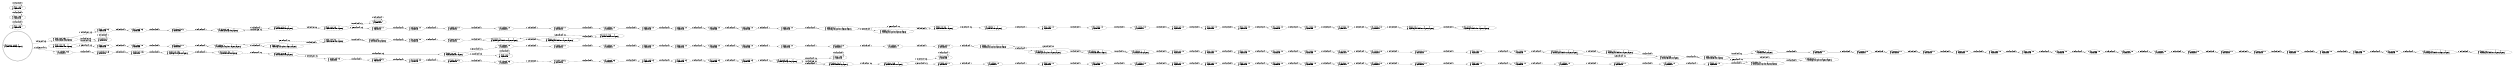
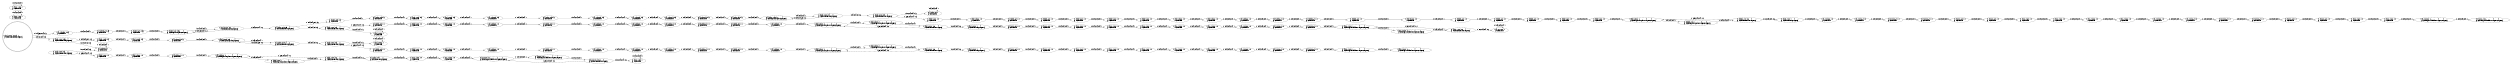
  digraph {
    rankdir=LR
    n1 [label="Y (1,2,5,0,0,0) 0.125\lA (action_sense_box2_agent3)\l" labeljust=l shape=doublecircle]
    n2 [label="Y (1,2,5,0,0,0) 0.25\lA (action_sense_box3_agent3)\l"]
    n3 [label="Y (1,2,5,0,5,0) 0.25\lA (action_idle)\l"]
    n4 [label="Y (1,2,5,0,0,0) 1\lA (action_idle)\l"]
    n5 [label="Y (1,2,5,0,0,5) 0.5\lA (action_idle)\l"]
    n6 [label="Y (1,2,5,0,5,0) 0.25\lA (action_idle)\l"]
    n7 [label="Y (1,2,2,1,2,2) 1\lA (action_idle)\l"]
    n8 [label="Y (1,2,2,2,2,2) 1\lA (action_cpush_left_box1_agent2_agent3)\l"]
    n9 [label="Y (1,2,2,2,2,2) 1\lA (action_cpush_left_box1_agent2_agent3)\l"]
    n10 [label="Y (1,2,5,2,2,2) 1\lA (action_move_up_agent3)\l"]
    n11 [label="Y (1,2,2,2,2,2) 1.0\lA (action_idle)\l"]
    n12 [label="Y (1,2,2,2,2,2) 1.0\lA (action_idle)\l"]
    n13 [label="Y (1,5,5,5,2,0) 1\lA (action_cpush_up_box1_agent2_agent3)\l"]
    n14 [label="Y (1,5,5,5,2,0) 1\lA (action_cpush_up_box1_agent2_agent3)\l"]
    n15 [label="Y (1,5,5,2,2,0) 0.8\lA (action_sense_box1_agent3)\l"]
    n16 [label="Y (1,5,5,2,2,2) 0.8\lA (action_sense_box1_agent3)\l"]
    n17 [label="Y (1,5,5,5,2,2) 1\lA (action_cpush_up_box1_agent2_agent3)\l"]
    n18 [label="Y (1,5,5,5,2,2) 1\lA (action_cpush_up_box1_agent2_agent3)\l"]
    n19 [label="Y (1,2,5,0,2,2) 1\lA (action_idle)\l"]
    n20 [label="Y (1,2,5,0,2,2) 0.5\lA (action_sense_box1_agent3)\l"]
    n21 [label="Y (1,5,5,5,2,2) 1.0\lA (action_idle)\l"]
    n22 [label="Y (1,5,5,5,2,2) 1.0\lA (action_idle)\l"]
    n23 [label="Y (1,2,5,0,2,0) 1\lA (action_idle)\l"]
    n24 [label="Y (1,2,5,0,2,0) 0.5\lA (action_sense_box1_agent3)\l"]
    n25 [label="Y (1,5,5,5,2,0) 1.0\lA (action_idle)\l"]
    n26 [label="Y (1,5,5,5,2,0) 1.0\lA (action_idle)\l"]
    n27 [label="Y (1,2,5,0,2,5) 0.5\lA (action_push_up_box3_agent3)\l"]
    n28 [label="Y (1,2,5,0,2,2) 0.4\lA (action_sense_box3_agent3)\l"]
    n29 [label="Y (1,2,5,0,2,0) 0.25\lA (action_sense_box3_agent3)\l"]
    n30 [label="Y (1,2,5,0,2,5) 0.5\lA (action_idle)\l"]
    n31 [label="Y (1,2,5,0,2,5) 0.5\lA (action_idle)\l"]
    n32 [label="Y (1,2,5,0,2,0) 0.2\lA (action_sense_box2_agent3)\l"]
    n33 [label="Y (1,2,5,0,5,0) 0.25\lA (action_push_up_box2_agent3)\l"]
    n34 [label="Y (1,2,2,1,0,2) 1\lA (action_idle)\l"]
    n35 [label="Y (1,2,2,2,0,2) 1\lA (action_cpush_left_box1_agent2_agent3)\l"]
    n36 [label="Y (1,2,2,2,0,2) 1\lA (action_cpush_left_box1_agent2_agent3)\l"]
    n37 [label="Y (1,2,2,2,0,0) 1\lA (action_cpush_left_box1_agent2_agent3)\l"]
    n38 [label="Y (1,2,2,2,0,0) 1\lA (action_cpush_left_box1_agent2_agent3)\l"]
    n39 [label="Y (1,2,2,1,0,0) 0.8\lA (action_sense_box1_agent3)\l"]
    n40 [label="Y (1,2,5,2,0,2) 1\lA (action_move_up_agent3)\l"]
    n41 [label="Y (1,2,2,2,0,2) 1.0\lA (action_idle)\l"]
    n42 [label="Y (1,2,2,2,0,2) 1.0\lA (action_idle)\l"]
    n43 [label="Y (1,2,5,2,0,0) 1\lA (action_move_up_agent3)\l"]
    n44 [label="Y (1,2,2,2,0,0) 1.0\lA (action_idle)\l"]
    n45 [label="Y (1,2,2,2,0,0) 1.0\lA (action_idle)\l"]
    n46 [label="Y (1,5,5,2,0,2) 0.8\lA (action_sense_box1_agent3)\l"]
    n47 [label="Y (1,5,5,5,0,2) 1\lA (action_cpush_up_box1_agent2_agent3)\l"]
    n48 [label="Y (1,5,5,5,0,2) 1\lA (action_cpush_up_box1_agent2_agent3)\l"]
    n49 [label="Y (1,2,5,0,0,2) 1\lA (action_idle)\l"]
    n50 [label="Y (1,2,5,0,0,2) 0.5\lA (action_sense_box1_agent3)\l"]
    n51 [label="Y (1,5,5,5,0,2) 1.0\lA (action_idle)\l"]
    n52 [label="Y (1,5,5,5,0,2) 1.0\lA (action_idle)\l"]
    n53 [label="Y (1,5,5,2,0,0) 0.8\lA (action_sense_box1_agent3)\l"]
    n54 [label="Y (1,5,5,5,0,0) 1\lA (action_cpush_up_box1_agent2_agent3)\l"]
    n55 [label="Y (1,5,5,5,0,0) 1\lA (action_cpush_up_box1_agent2_agent3)\l"]
    n56 [label="Y (1,2,5,0,0,2) 0.4\lA (action_sense_box3_agent3)\l"]
    n57 [label="Y (1,2,5,0,0,5) 0.5\lA (action_push_up_box3_agent3)\l"]
    n58 [label="Y (1,2,2,1,0,0) 1\lA (action_idle)\l"]
    n59 [label="Y (1,2,5,0,0,0) 0.5\lA (action_sense_box1_agent3)\l"]
    n60 [label="Y (1,5,5,5,0,0) 1.0\lA (action_idle)\l"]
    n61 [label="Y (1,5,5,5,0,0) 1.0\lA (action_idle)\l"]
    n62 [label="Y (1,2,2,1,2,0) 1\lA (action_idle)\l"]
    n63 [label="Y (1,2,2,1,2,0) 0.8\lA (action_sense_box1_agent3)\l"]
    n64 [label="Y (1,2,2,2,2,0) 1\lA (action_cpush_left_box1_agent2_agent3)\l"]
    n65 [label="Y (1,2,2,2,2,0) 1\lA (action_cpush_left_box1_agent2_agent3)\l"]
    n66 [label="Y (1,2,5,2,2,0) 1\lA (action_move_up_agent3)\l"]
    n67 [label="Y (1,2,2,2,2,0) 1.0\lA (action_idle)\l"]
    n68 [label="Y (1,2,2,2,2,0) 1.0\lA (action_idle)\l"]
    n69 [label="Y (1,2,5,0,0,5) 0.5\lA (action_idle)\l"]
    n70 [label="Y (1,2,5,0,5,0) 0.25\lA (action_idle)\l"]
    n71 [label="Y (1,2,5,0,0,5) 0.5\lA (action_idle)\l"]
    n72 [label="Y (1,5,5,5,0,0) 1.0\lA (action_idle)\l"]
    n73 [label="Y (1,2,5,0,2,5) 0.5\lA (action_idle)\l"]
    n74 [label="Y (1,2,5,0,2,5) 0.5\lA (action_idle)\l"]
    n75 [label="Y (1,2,5,0,2,5) 0.5\lA (action_idle)\l"]
    n76 [label="Y (1,2,5,0,2,5) 0.5\lA (action_idle)\l"]
    n77 [label="Y (1,2,5,0,2,5) 0.5\lA (action_idle)\l"]
    n78 [label="Y (1,2,5,0,2,5) 0.5\lA (action_idle)\l"]
    n79 [label="Y (1,2,5,0,2,5) 0.5\lA (action_idle)\l"]
    n80 [label="Y (1,2,5,0,2,5) 0.5\lA (action_idle)\l"]
    n81 [label="Y (1,2,5,0,2,5) 0.5\lA (action_idle)\l"]
    n82 [label="Y (1,5,5,5,2,0) 1.0\lA (action_idle)\l"]
    n83 [label="Y (1,5,5,5,2,0) 1.0\lA (action_idle)\l"]
    n84 [label="Y (1,5,5,5,2,0) 1.0\lA (action_idle)\l"]
    n85 [label="Y (1,5,5,5,2,0) 1.0\lA (action_idle)\l"]
    n86 [label="Y (1,5,5,5,2,0) 1.0\lA (action_idle)\l"]
    n87 [label="Y (1,5,5,5,2,0) 1.0\lA (action_idle)\l"]
    n88 [label="Y (1,5,5,5,2,0) 1.0\lA (action_idle)\l"]
    n89 [label="Y (1,5,5,5,2,0) 1.0\lA (action_idle)\l"]
    n90 [label="Y (1,5,5,5,2,0) 1.0\lA (action_idle)\l"]
    n91 [label="Y (1,5,5,5,0,2) 1.0\lA (action_idle)\l"]
    n92 [label="Y (1,5,5,5,0,2) 1.0\lA (action_idle)\l"]
    n93 [label="Y (1,5,5,5,0,2) 1.0\lA (action_idle)\l"]
    n94 [label="Y (1,5,5,5,0,2) 1.0\lA (action_idle)\l"]
    n95 [label="Y (1,5,5,5,0,2) 1.0\lA (action_idle)\l"]
    n96 [label="Y (1,5,5,5,0,2) 1.0\lA (action_idle)\l"]
    n97 [label="Y (1,5,5,5,0,2) 1.0\lA (action_idle)\l"]
    n98 [label="Y (1,5,5,5,0,2) 1.0\lA (action_idle)\l"]
    n99 [label="Y (1,5,5,5,0,2) 1.0\lA (action_idle)\l"]
    n100 [label="Y (1,5,5,5,2,2) 1.0\lA (action_idle)\l"]
    n101 [label="Y (1,5,5,5,2,2) 1.0\lA (action_idle)\l"]
    n102 [label="Y (1,5,5,5,2,2) 1.0\lA (action_idle)\l"]
    n103 [label="Y (1,5,5,5,2,2) 1.0\lA (action_idle)\l"]
    n104 [label="Y (1,5,5,5,2,2) 1.0\lA (action_idle)\l"]
    n105 [label="Y (1,5,5,5,2,2) 1.0\lA (action_idle)\l"]
    n106 [label="Y (1,5,5,5,2,2) 1.0\lA (action_idle)\l"]
    n107 [label="Y (1,5,5,5,2,2) 1.0\lA (action_idle)\l"]
    n108 [label="Y (1,5,5,5,2,2) 1.0\lA (action_idle)\l"]
    n109 [label="Y (1,5,5,5,2,2) 1.0\lA (action_idle)\l"]
    n110 [label="Y (1,5,5,5,2,2) 1.0\lA (action_idle)\l"]
    n111 [label="Y (1,5,5,5,2,2) 1.0\lA (action_idle)\l"]
    n112 [label="Y (1,5,5,5,2,2) 1.0\lA (action_idle)\l"]
    n113 [label="Y (1,5,5,5,2,2) 1.0\lA (action_idle)\l"]
    n114 [label="Y (1,5,5,5,2,2) 1.0\lA (action_idle)\l"]
    n115 [label="Y (1,5,5,5,2,2) 1.0\lA (action_idle)\l"]
    n116 [label="Y (1,5,5,5,2,2) 1.0\lA (action_idle)\l"]
    n117 [label="Y (1,2,2,2,2,0) 1.0\lA (action_idle)\l"]
    n118 [label="Y (1,2,2,2,2,0) 1.0\lA (action_idle)\l"]
    n119 [label="Y (1,2,2,2,2,0) 1.0\lA (action_idle)\l"]
    n120 [label="Y (1,2,2,2,2,0) 1.0\lA (action_idle)\l"]
    n121 [label="Y (1,2,2,2,2,0) 1.0\lA (action_idle)\l"]
    n122 [label="Y (1,2,2,2,2,0) 1.0\lA (action_idle)\l"]
    n123 [label="Y (1,2,2,2,2,0) 1.0\lA (action_idle)\l"]
    n124 [label="Y (1,2,2,2,2,0) 1.0\lA (action_idle)\l"]
    n125 [label="Y (1,2,2,2,0,2) 1.0\lA (action_idle)\l"]
    n126 [label="Y (1,2,2,2,0,2) 1.0\lA (action_idle)\l"]
    n127 [label="Y (1,2,2,2,0,2) 1.0\lA (action_idle)\l"]
    n128 [label="Y (1,2,2,2,0,2) 1.0\lA (action_idle)\l"]
    n129 [label="Y (1,2,2,2,0,2) 1.0\lA (action_idle)\l"]
    n130 [label="Y (1,2,2,2,0,2) 1.0\lA (action_idle)\l"]
    n131 [label="Y (1,2,2,2,0,2) 1.0\lA (action_idle)\l"]
    n132 [label="Y (1,2,2,2,0,2) 1.0\lA (action_idle)\l"]
    n133 [label="Y (1,2,2,2,2,2) 1.0\lA (action_idle)\l"]
    n134 [label="Y (1,2,2,2,2,2) 1.0\lA (action_idle)\l"]
    n135 [label="Y (1,2,2,2,2,2) 1.0\lA (action_idle)\l"]
    n136 [label="Y (1,2,2,2,2,2) 1.0\lA (action_idle)\l"]
    n137 [label="Y (1,2,2,2,2,2) 1.0\lA (action_idle)\l"]
    n138 [label="Y (1,2,2,2,2,2) 1.0\lA (action_idle)\l"]
    n139 [label="Y (1,2,2,2,2,2) 1.0\lA (action_idle)\l"]
    n140 [label="Y (1,2,2,2,2,2) 1.0\lA (action_idle)\l"]
    n141 [label="Y (1,2,2,2,2,2) 1.0\lA (action_idle)\l"]
    n142 [label="Y (1,2,2,2,2,2) 1.0\lA (action_idle)\l"]
    n143 [label="Y (1,2,2,2,2,2) 1.0\lA (action_idle)\l"]
    n144 [label="Y (1,2,2,2,2,2) 1.0\lA (action_idle)\l"]
    n145 [label="Y (1,2,2,2,2,2) 1.0\lA (action_idle)\l"]
    n146 [label="Y (1,2,2,2,2,2) 1.0\lA (action_idle)\l"]
    n147 [label="Y (1,2,2,2,2,2) 1.0\lA (action_idle)\l"]
    n148 [label="Y (1,2,2,2,2,2) 1.0\lA (action_idle)\l"]
    n1 -> n2 [label="o (null,no,null) 0.5\l"]
    n1 -> n3 [label="o (null,yes,null) 0.5\l"]
    n2 -> n4 [label="o (null,null,no) 0.5\l"]
    n2 -> n5 [label="o (null,null,yes) 0.5\l"]
    n3 -> n6 [label="o (null,null,null) 1\l"]
    n4 -> n4 [label="o (null,null,null) 1\l"]
    n5 -> n69 [label="o (null,null,null) 1\l"]
    n6 -> n70 [label="o (null,null,null) 1\l"]
    n7 -> n7 [label="o (null,null,null) 1\l"]
    n8 -> n9 [label="o (null,null,null) 1\l"]
    n10 -> n11 [label="o (null,null,null) 1\l"]
    n11 -> n12 [label="o (null,null,null) 1\l"]
    n12 -> n133 [label="o (null,null,null) 1\l"]
    n13 -> n14 [label="o (null,null,null) 1\l"]
    n14 -> n15 [label="o (null,null,null) 1\l"]
    n15 -> n13 [label="o (yes,null,null) 0.2\l"]
    n15 -> n66 [label="o (no,null,null) 0.8\l"]
    n16 -> n10 [label="o (no,null,null) 0.8\l"]
    n16 -> n17 [label="o (yes,null,null) 0.2\l"]
    n17 -> n18 [label="o (null,null,null) 1\l"]
    n18 -> n16 [label="o (null,null,null) 1\l"]
    n19 -> n19 [label="o (null,null,null) 1\l"]
    n20 -> n19 [label="o (no,null,null) 0.5\l"]
    n20 -> n21 [label="o (yes,null,null) 0.5\l"]
    n21 -> n22 [label="o (null,null,null) 1\l"]
    n22 -> n100 [label="o (null,null,null) 1\l"]
    n23 -> n23 [label="o (null,null,null) 1\l"]
    n24 -> n23 [label="o (no,null,null) 0.5\l"]
    n24 -> n25 [label="o (yes,null,null) 0.5\l"]
    n25 -> n26 [label="o (null,null,null) 1\l"]
    n26 -> n82 [label="o (null,null,null) 1\l"]
    n27 -> n28 [label="o (null,null,null) 1\l"]
    n28 -> n20 [label="o (null,null,no) 0.8\l"]
    n28 -> n27 [label="o (null,null,yes) 0.2\l"]
    n29 -> n24 [label="o (null,null,no) 0.5\l"]
    n29 -> n30 [label="o (null,null,yes) 0.5\l"]
    n30 -> n31 [label="o (null,null,null) 1\l"]
    n31 -> n73 [label="o (null,null,null) 1\l"]
    n32 -> n29 [label="o (null,no,null) 0.8\l"]
+   n32 -> n33 [label="o (null,yes,null) 0.2\l"]
    n33 -> n32 [label="o (null,null,null) 1\l"]
    n34 -> n34 [label="o (null,null,null) 1\l"]
    n35 -> n36 [label="o (null,null,null) 1\l"]
    n37 -> n38 [label="o (null,null,null) 1\l"]
    n38 -> n39 [label="o (null,null,null) 1\l"]
    n39 -> n37 [label="o (yes,null,null) 0.2\l"]
-   n27 -> n58 [label="o (no,null,null) 0.8\l"]
+   n39 -> n58 [label="o (no,null,null) 0.8\l"]
    n40 -> n41 [label="o (null,null,null) 1\l"]
    n41 -> n42 [label="o (null,null,null) 1\l"]
    n42 -> n125 [label="o (null,null,null) 1\l"]
    n43 -> n44 [label="o (null,null,null) 1\l"]
    n44 -> n45 [label="o (null,null,null) 1\l"]
    n45 -> n37 [label="o (null,null,null) 1\l"]
    n46 -> n40 [label="o (no,null,null) 0.8\l"]
    n46 -> n47 [label="o (yes,null,null) 0.2\l"]
    n47 -> n48 [label="o (null,null,null) 1\l"]
    n48 -> n46 [label="o (null,null,null) 1\l"]
    n49 -> n49 [label="o (null,null,null) 1\l"]
    n50 -> n49 [label="o (no,null,null) 0.5\l"]
    n50 -> n51 [label="o (yes,null,null) 0.5\l"]
    n51 -> n52 [label="o (null,null,null) 1\l"]
    n52 -> n91 [label="o (null,null,null) 1\l"]
    n53 -> n43 [label="o (no,null,null) 0.8\l"]
    n53 -> n54 [label="o (yes,null,null) 0.2\l"]
    n54 -> n55 [label="o (null,null,null) 1\l"]
    n55 -> n53 [label="o (null,null,null) 1\l"]
    n56 -> n50 [label="o (null,null,no) 0.8\l"]
    n56 -> n57 [label="o (null,null,yes) 0.2\l"]
    n57 -> n56 [label="o (null,null,null) 1\l"]
    n58 -> n58 [label="o (null,null,null) 1\l"]
    n59 -> n4 [label="o (no,null,null) 0.5\l"]
    n59 -> n60 [label="o (yes,null,null) 0.5\l"]
    n60 -> n61 [label="o (null,null,null) 1\l"]
    n61 -> n72 [label="o (null,null,null) 1\l"]
    n62 -> n62 [label="o (null,null,null) 1\l"]
-   n63 -> n16 [label="o (no,null,null) 0.8\l"]
+   n63 -> n62 [label="o (no,null,null) 0.8\l"]
    n63 -> n64 [label="o (yes,null,null) 0.2\l"]
    n64 -> n65 [label="o (null,null,null) 1\l"]
    n65 -> n63 [label="o (null,null,null) 1\l"]
    n66 -> n67 [label="o (null,null,null) 1\l"]
    n67 -> n68 [label="o (null,null,null) 1\l"]
    n68 -> n117 [label="o (null,null,null) 1\l"]
    n69 -> n71 [label="o (null,null,null) 1\l"]
    n70 -> n33 [label="o (null,null,null) 1\l"]
    n71 -> n57 [label="o (null,null,null) 1\l"]
    n72 -> n54 [label="o (null,null,null) 1\l"]
    n73 -> n74 [label="o (null,null,null) 1\l"]
    n74 -> n75 [label="o (null,null,null) 1\l"]
    n75 -> n76 [label="o (null,null,null) 1\l"]
    n76 -> n77 [label="o (null,null,null) 1\l"]
    n77 -> n78 [label="o (null,null,null) 1\l"]
    n78 -> n79 [label="o (null,null,null) 1\l"]
    n79 -> n80 [label="o (null,null,null) 1\l"]
    n80 -> n81 [label="o (null,null,null) 1\l"]
    n81 -> n27 [label="o (null,null,null) 1\l"]
    n82 -> n83 [label="o (null,null,null) 1\l"]
    n83 -> n84 [label="o (null,null,null) 1\l"]
    n84 -> n85 [label="o (null,null,null) 1\l"]
    n85 -> n86 [label="o (null,null,null) 1\l"]
    n86 -> n87 [label="o (null,null,null) 1\l"]
    n87 -> n88 [label="o (null,null,null) 1\l"]
    n88 -> n89 [label="o (null,null,null) 1\l"]
    n89 -> n90 [label="o (null,null,null) 1\l"]
    n90 -> n13 [label="o (null,null,null) 1\l"]
    n91 -> n92 [label="o (null,null,null) 1\l"]
    n92 -> n93 [label="o (null,null,null) 1\l"]
    n93 -> n94 [label="o (null,null,null) 1\l"]
    n94 -> n95 [label="o (null,null,null) 1\l"]
    n95 -> n96 [label="o (null,null,null) 1\l"]
    n96 -> n97 [label="o (null,null,null) 1\l"]
    n97 -> n98 [label="o (null,null,null) 1\l"]
    n98 -> n99 [label="o (null,null,null) 1\l"]
    n99 -> n47 [label="o (null,null,null) 1\l"]
    n100 -> n101 [label="o (null,null,null) 1\l"]
    n101 -> n102 [label="o (null,null,null) 1\l"]
    n102 -> n103 [label="o (null,null,null) 1\l"]
    n103 -> n104 [label="o (null,null,null) 1\l"]
    n104 -> n105 [label="o (null,null,null) 1\l"]
    n105 -> n106 [label="o (null,null,null) 1\l"]
    n106 -> n107 [label="o (null,null,null) 1\l"]
    n107 -> n108 [label="o (null,null,null) 1\l"]
    n108 -> n109 [label="o (null,null,null) 1\l"]
    n109 -> n110 [label="o (null,null,null) 1\l"]
    n110 -> n111 [label="o (null,null,null) 1\l"]
    n111 -> n112 [label="o (null,null,null) 1\l"]
    n112 -> n113 [label="o (null,null,null) 1\l"]
    n113 -> n114 [label="o (null,null,null) 1\l"]
    n114 -> n115 [label="o (null,null,null) 1\l"]
    n115 -> n116 [label="o (null,null,null) 1\l"]
    n116 -> n17 [label="o (null,null,null) 1\l"]
    n117 -> n118 [label="o (null,null,null) 1\l"]
    n118 -> n119 [label="o (null,null,null) 1\l"]
    n119 -> n120 [label="o (null,null,null) 1\l"]
    n120 -> n121 [label="o (null,null,null) 1\l"]
    n121 -> n122 [label="o (null,null,null) 1\l"]
    n122 -> n123 [label="o (null,null,null) 1\l"]
    n123 -> n124 [label="o (null,null,null) 1\l"]
    n124 -> n64 [label="o (null,null,null) 1\l"]
    n125 -> n126 [label="o (null,null,null) 1\l"]
    n126 -> n127 [label="o (null,null,null) 1\l"]
    n127 -> n128 [label="o (null,null,null) 1\l"]
    n128 -> n129 [label="o (null,null,null) 1\l"]
    n129 -> n130 [label="o (null,null,null) 1\l"]
    n130 -> n131 [label="o (null,null,null) 1\l"]
    n131 -> n132 [label="o (null,null,null) 1\l"]
    n132 -> n35 [label="o (null,null,null) 1\l"]
    n133 -> n134 [label="o (null,null,null) 1\l"]
    n134 -> n135 [label="o (null,null,null) 1\l"]
    n135 -> n136 [label="o (null,null,null) 1\l"]
    n136 -> n137 [label="o (null,null,null) 1\l"]
    n137 -> n138 [label="o (null,null,null) 1\l"]
    n138 -> n139 [label="o (null,null,null) 1\l"]
    n139 -> n140 [label="o (null,null,null) 1\l"]
    n140 -> n141 [label="o (null,null,null) 1\l"]
    n141 -> n142 [label="o (null,null,null) 1\l"]
    n142 -> n143 [label="o (null,null,null) 1\l"]
    n143 -> n144 [label="o (null,null,null) 1\l"]
    n144 -> n145 [label="o (null,null,null) 1\l"]
    n145 -> n146 [label="o (null,null,null) 1\l"]
    n146 -> n147 [label="o (null,null,null) 1\l"]
    n147 -> n148 [label="o (null,null,null) 1\l"]
    n148 -> n8 [label="o (null,null,null) 1\l"]
  }
